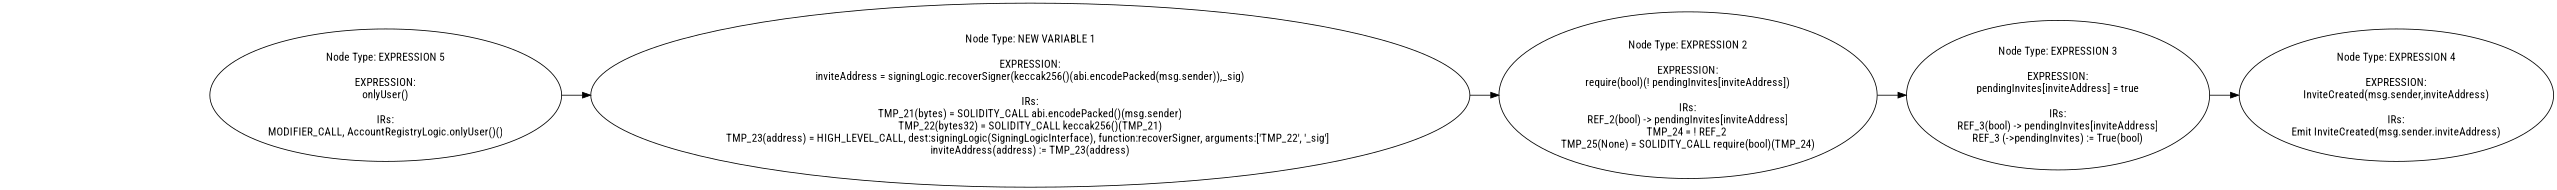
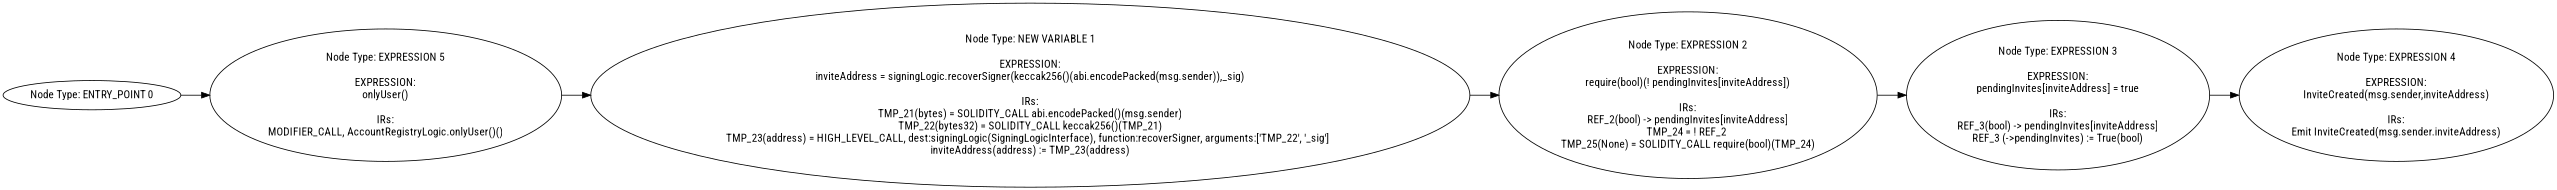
  digraph {
    rankdir=LR
    fontname="Roboto Condensed"
    node [fontname="Roboto Condensed"]
    edge [fontname="Roboto Condensed"]
+   n1 [label="Node Type: ENTRY_POINT 0\n"]
    n2 [label="Node Type: EXPRESSION 5\n\nEXPRESSION:\nonlyUser()\n\nIRs:\nMODIFIER_CALL, AccountRegistryLogic.onlyUser()()"]
    n3 [label="Node Type: NEW VARIABLE 1\n\nEXPRESSION:\ninviteAddress = signingLogic.recoverSigner(keccak256()(abi.encodePacked(msg.sender)),_sig)\n\nIRs:\nTMP_21(bytes) = SOLIDITY_CALL abi.encodePacked()(msg.sender)\nTMP_22(bytes32) = SOLIDITY_CALL keccak256()(TMP_21)\nTMP_23(address) = HIGH_LEVEL_CALL, dest:signingLogic(SigningLogicInterface), function:recoverSigner, arguments:['TMP_22', '_sig']  \ninviteAddress(address) := TMP_23(address)"]
    n4 [label="Node Type: EXPRESSION 2\n\nEXPRESSION:\nrequire(bool)(! pendingInvites[inviteAddress])\n\nIRs:\nREF_2(bool) -> pendingInvites[inviteAddress]\nTMP_24 = ! REF_2 \nTMP_25(None) = SOLIDITY_CALL require(bool)(TMP_24)"]
    n5 [label="Node Type: EXPRESSION 3\n\nEXPRESSION:\npendingInvites[inviteAddress] = true\n\nIRs:\nREF_3(bool) -> pendingInvites[inviteAddress]\nREF_3 (->pendingInvites) := True(bool)"]
    n6 [label="Node Type: EXPRESSION 4\n\nEXPRESSION:\nInviteCreated(msg.sender,inviteAddress)\n\nIRs:\nEmit InviteCreated(msg.sender.inviteAddress)"]
+   n1 -> n2
    n2 -> n3
    n3 -> n4
    n4 -> n5
    n5 -> n6
  }
